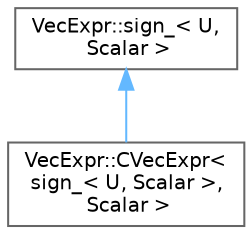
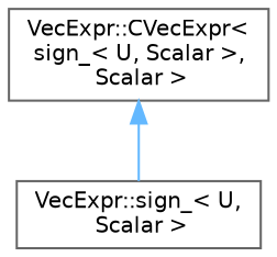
  digraph {
    rankdir=TB
    fontname="DejaVu Sans"
    node [color=grey40 fillcolor=white fontname="DejaVu Sans" fontsize=10 shape=box style=filled]
    n1 [height=0.2 label="VecExpr::CVecExpr\<\l sign_\< U, Scalar \>,\l Scalar \>" width=0.4]
    n2 [height=0.2 label="VecExpr::sign_\< U,\l Scalar \>" width=0.4]
-   n2 -> n1 [color=steelblue1 dir=back fontname="DejaVu Sans" fontsize=10 labelfontname=Helvetica labelfontsize=10 style=solid]
+   n1 -> n2 [color=steelblue1 dir=back fontname="DejaVu Sans" fontsize=10 labelfontname=Helvetica labelfontsize=10 style=solid]
  }
